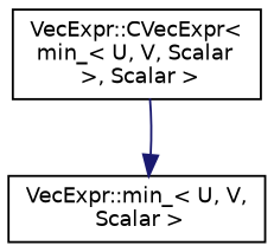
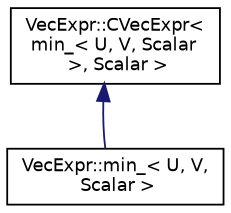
  digraph {
    rankdir=TB
    fontname="DejaVu Sans"
    node [color=black fillcolor=white fontname="DejaVu Sans" fontsize=10 shape=record style=filled]
    n1 [height=0.2 label="VecExpr::CVecExpr\<\l min_\< U, V, Scalar\l \>, Scalar \>" width=0.4]
    n2 [height=0.2 label="VecExpr::min_\< U, V,\l Scalar \>" width=0.4]
-   n2 -> n1 [color=midnightblue dir=back fontname="DejaVu Sans" fontsize=10 labelfontname=Helvetica labelfontsize=10 style=solid]
+   n1 -> n2 [color=midnightblue dir=back fontname="DejaVu Sans" fontsize=10 labelfontname=Helvetica labelfontsize=10 style=solid]
  }
